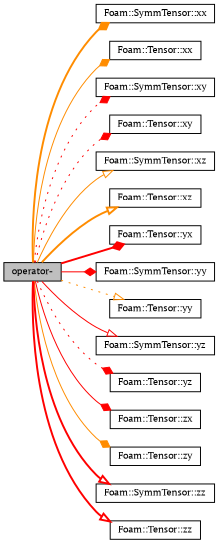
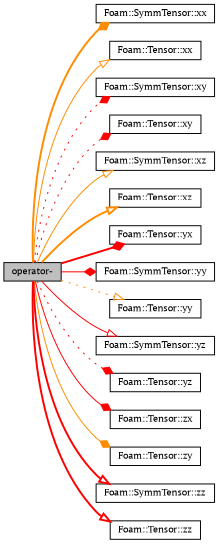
  digraph {
    fontname="PT Serif"
    rankdir=LR
    node [color=black fontname="PT Serif" fontsize=10 shape=record]
    edge [arrowhead=diamond color=red fontname="PT Serif" fontsize=10 labelfontname=FreeSans labelfontsize=10 style=solid]
    n1 [fillcolor=grey75 fontcolor=black height=0.2 label="operator-" style=filled width=0.4]
    n2 [height=0.2 label="Foam::SymmTensor::xx" width=0.4]
    n3 [height=0.2 label="Foam::Tensor::xx" width=0.4]
    n4 [height=0.2 label="Foam::SymmTensor::xy" width=0.4]
    n5 [height=0.2 label="Foam::Tensor::xy" width=0.4]
    n6 [height=0.2 label="Foam::SymmTensor::xz" width=0.4]
    n7 [height=0.2 label="Foam::Tensor::xz" width=0.4]
    n8 [height=0.2 label="Foam::Tensor::yx" width=0.4]
    n9 [height=0.2 label="Foam::SymmTensor::yy" width=0.4]
    n10 [height=0.2 label="Foam::Tensor::yy" width=0.4]
    n11 [height=0.2 label="Foam::SymmTensor::yz" width=0.4]
    n12 [height=0.2 label="Foam::Tensor::yz" width=0.4]
    n13 [height=0.2 label="Foam::Tensor::zx" width=0.4]
    n14 [height=0.2 label="Foam::Tensor::zy" width=0.4]
    n15 [height=0.2 label="Foam::SymmTensor::zz" width=0.4]
    n16 [height=0.2 label="Foam::Tensor::zz" width=0.4]
    n1 -> n2 [color=darkorange style=bold]
-   n1 -> n3 [color=darkorange]
+   n1 -> n3 [arrowhead=onormal color=darkorange]
    n1 -> n4 [style=dotted]
    n1 -> n5 [style=dotted]
    n1 -> n6 [arrowhead=onormal color=darkorange]
    n1 -> n7 [arrowhead=onormal color=darkorange style=bold]
    n1 -> n8 [style=bold]
    n1 -> n9
    n1 -> n10 [arrowhead=onormal color=darkorange style=dotted]
    n1 -> n11 [arrowhead=onormal]
    n1 -> n12 [style=dotted]
    n1 -> n13
    n1 -> n14 [color=darkorange]
    n1 -> n15 [arrowhead=onormal style=bold]
    n1 -> n16 [arrowhead=onormal style=bold]
  }
